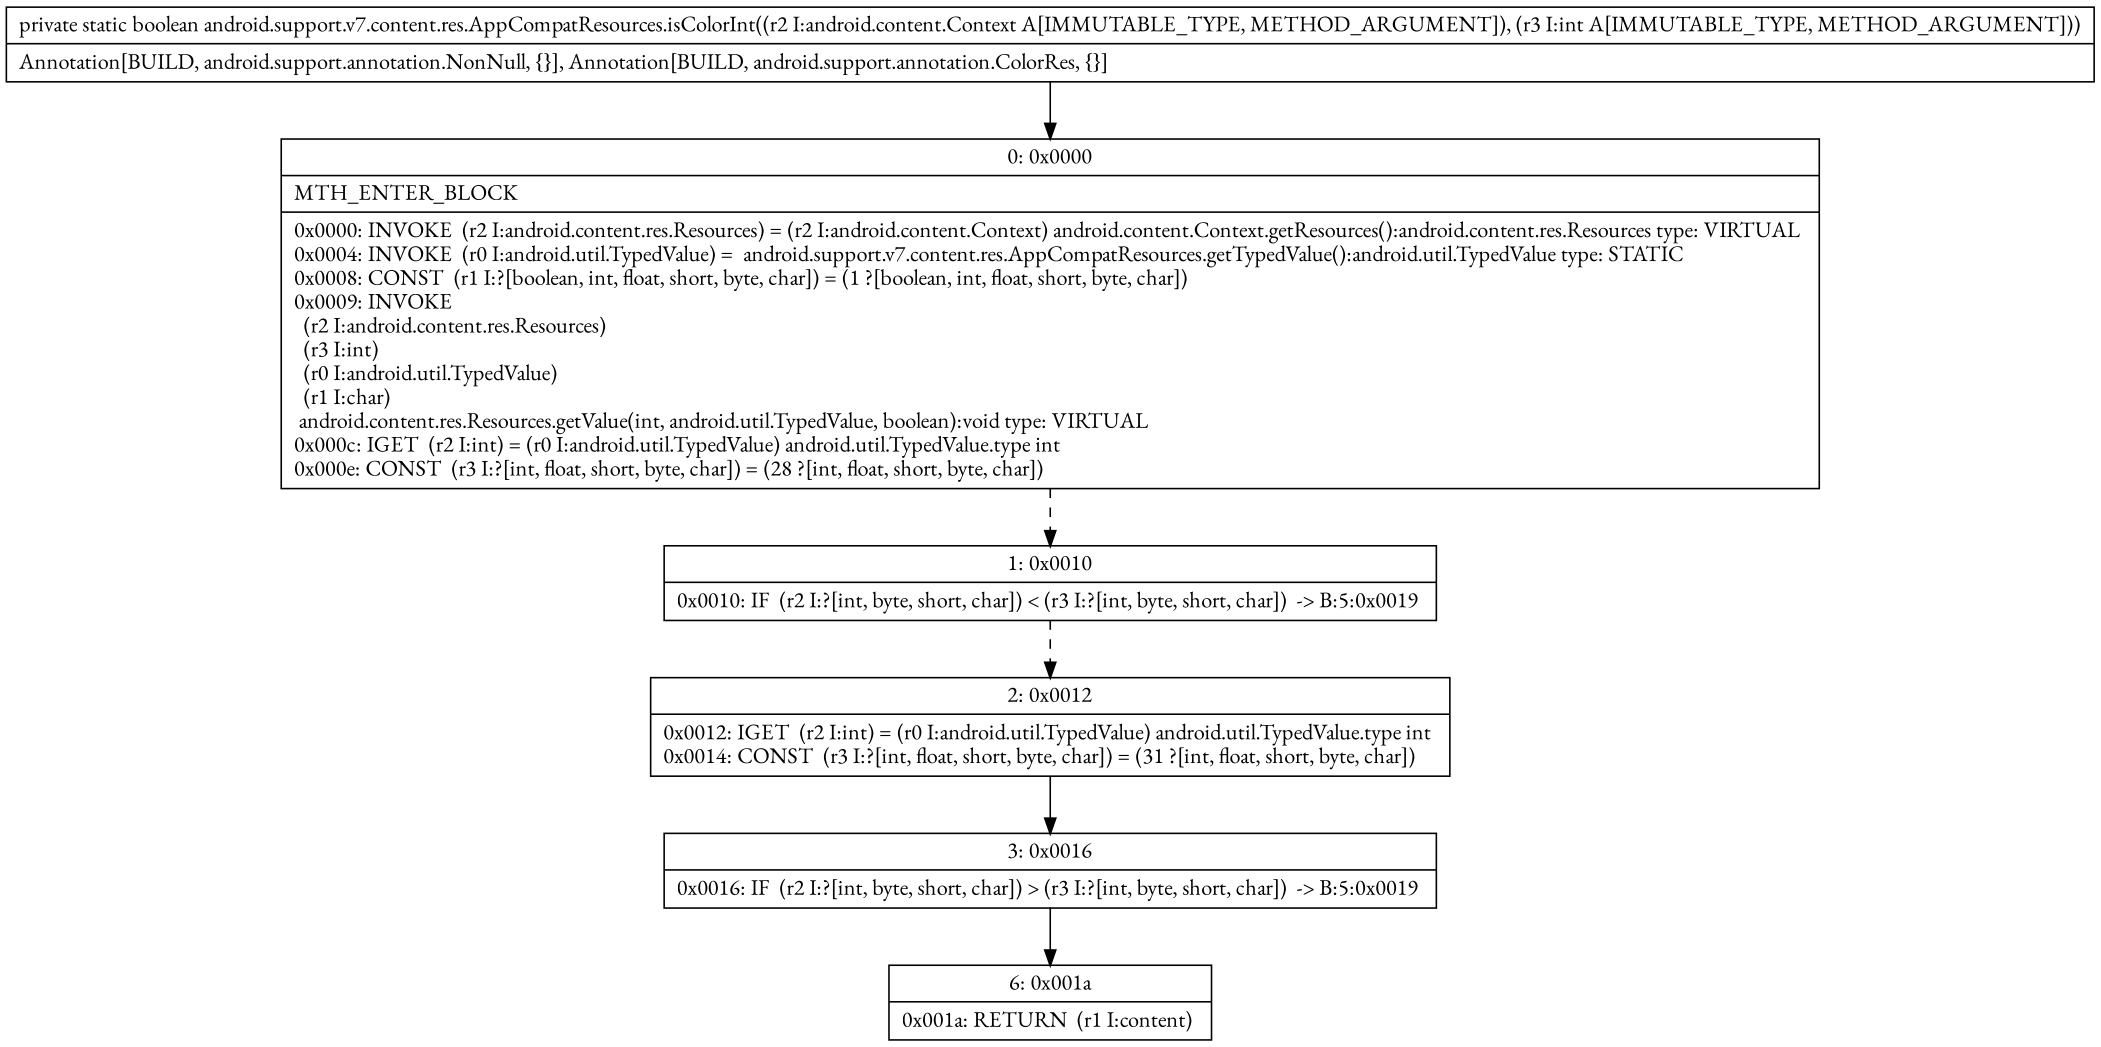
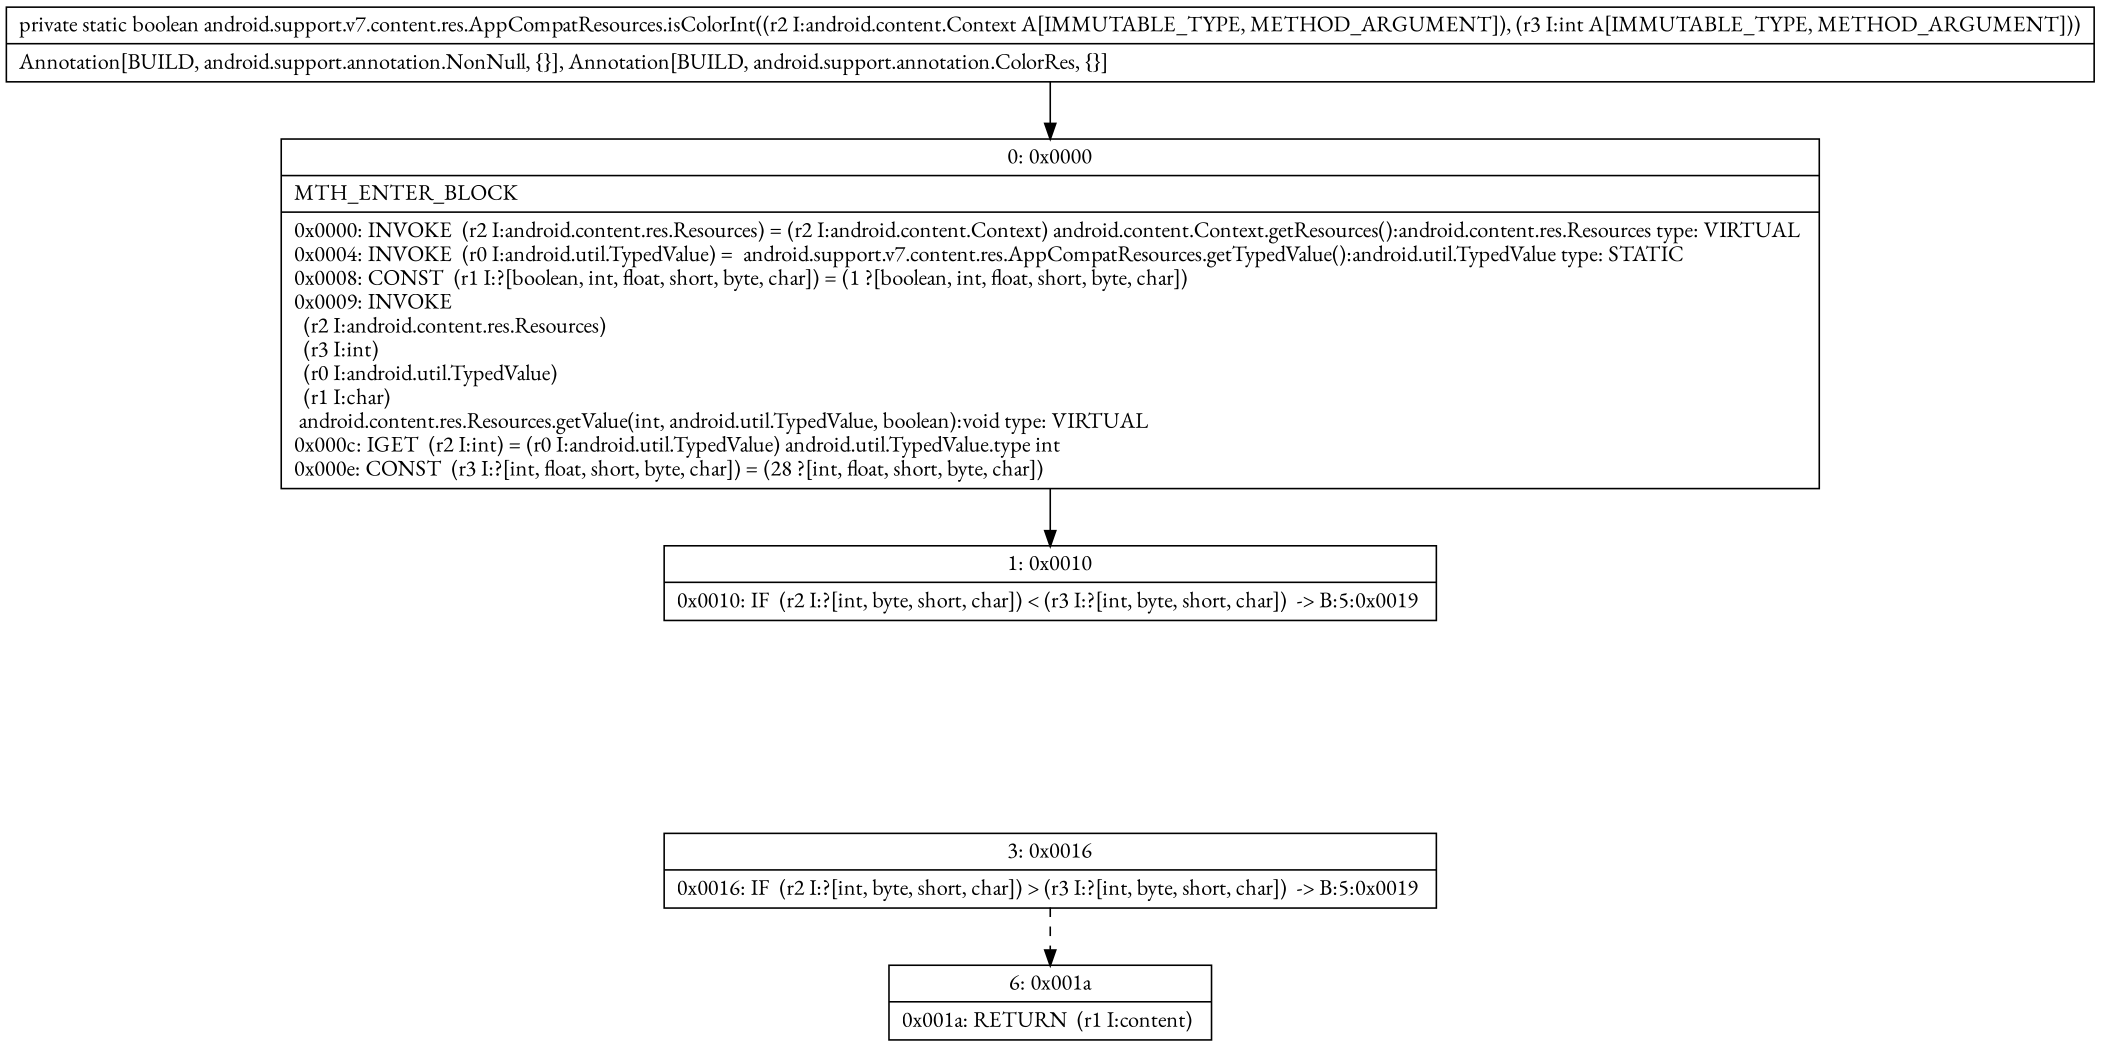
  digraph {
    fontname="EB Garamond"
    node [fontname="EB Garamond" shape=record]
    edge [fontname="EB Garamond"]
    n1 [label="{0\:\ 0x0000|MTH_ENTER_BLOCK\l|0x0000: INVOKE  (r2 I:android.content.res.Resources) = (r2 I:android.content.Context) android.content.Context.getResources():android.content.res.Resources type: VIRTUAL \l0x0004: INVOKE  (r0 I:android.util.TypedValue) =  android.support.v7.content.res.AppCompatResources.getTypedValue():android.util.TypedValue type: STATIC \l0x0008: CONST  (r1 I:?[boolean, int, float, short, byte, char]) = (1 ?[boolean, int, float, short, byte, char]) \l0x0009: INVOKE  \l  (r2 I:android.content.res.Resources)\l  (r3 I:int)\l  (r0 I:android.util.TypedValue)\l  (r1 I:char)\l android.content.res.Resources.getValue(int, android.util.TypedValue, boolean):void type: VIRTUAL \l0x000c: IGET  (r2 I:int) = (r0 I:android.util.TypedValue) android.util.TypedValue.type int \l0x000e: CONST  (r3 I:?[int, float, short, byte, char]) = (28 ?[int, float, short, byte, char]) \l}"]
    n2 [label="{1\:\ 0x0010|0x0010: IF  (r2 I:?[int, byte, short, char]) \< (r3 I:?[int, byte, short, char])  \-\> B:5:0x0019 \l}"]
-   n3 [label="{2\:\ 0x0012|0x0012: IGET  (r2 I:int) = (r0 I:android.util.TypedValue) android.util.TypedValue.type int \l0x0014: CONST  (r3 I:?[int, float, short, byte, char]) = (31 ?[int, float, short, byte, char]) \l}"]
    n4 [label="{3\:\ 0x0016|0x0016: IF  (r2 I:?[int, byte, short, char]) \> (r3 I:?[int, byte, short, char])  \-\> B:5:0x0019 \l}"]
    n5 [label="{6\:\ 0x001a|0x001a: RETURN  (r1 I:content) \l}"]
    n6 [label="{private static boolean android.support.v7.content.res.AppCompatResources.isColorInt((r2 I:android.content.Context A[IMMUTABLE_TYPE, METHOD_ARGUMENT]), (r3 I:int A[IMMUTABLE_TYPE, METHOD_ARGUMENT]))  | Annotation[BUILD, android.support.annotation.NonNull, \{\}], Annotation[BUILD, android.support.annotation.ColorRes, \{\}]\l}"]
-   n1 -> n2 [style=dashed]
-   n2 -> n3 [style=dashed]
-   n3 -> n4
-   n4 -> n5 [style=solid]
+   n1 -> n2
+   n4 -> n5 [style=dashed]
    n6 -> n1
  }
